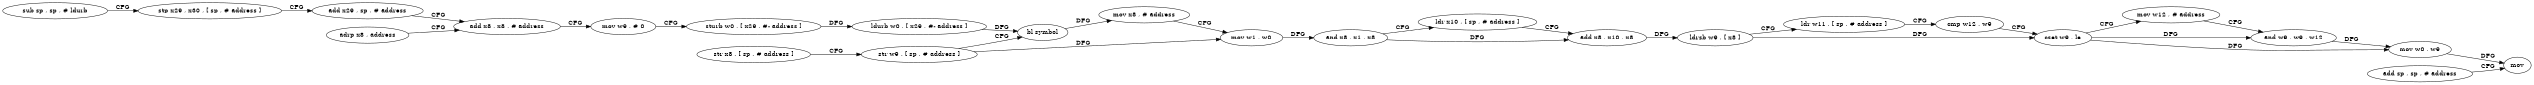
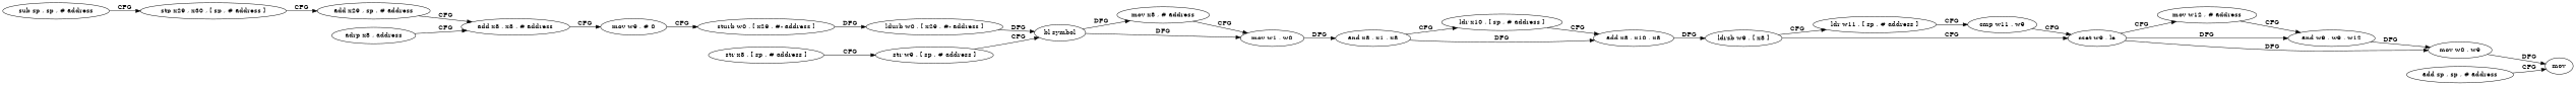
  digraph {
    rankdir=LR
-   n1 [label="sub sp , sp , # ldurb"]
+   n1 [label="sub sp , sp , # address"]
    n2 [label="stp x29 , x30 , [ sp , # address ]"]
    n3 [label="add x29 , sp , # address"]
    n4 [label="add x8 , x8 , # address"]
    n5 [label="adrp x8 , address"]
    n6 [label="mov w9 , # 0"]
    n7 [label="sturb w0 , [ x29 , #- address ]"]
    n8 [label="ldurb w0 , [ x29 , #- address ]"]
    n9 [label="bl symbol"]
    n10 [label="str x8 , [ sp , # address ]"]
    n11 [label="str w9 , [ sp , # address ]"]
    n12 [label="mov x8 , # address"]
    n13 [label="mov w1 , w0"]
    n14 [label="and x8 , x1 , x8"]
    n15 [label="ldr x10 , [ sp , # address ]"]
    n16 [label="add x8 , x10 , x8"]
    n17 [label="ldrsb w9 , [ x8 ]"]
    n18 [label="ldr w11 , [ sp , # address ]"]
    n19 [label="cset w9 , le"]
-   n20 [label="cmp w12 , w9"]
+   n20 [label="cmp w11 , w9"]
    n21 [label="mov w12 , # address"]
    n22 [label="and w9 , w9 , w12"]
    n23 [label="mov w0 , w9"]
    n24 [label=mov]
    n25 [label="add sp , sp , # address"]
    n1 -> n2 [label=CFG]
    n2 -> n3 [label=CFG]
    n3 -> n4 [label=CFG]
    n4 -> n6 [label=CFG]
    n5 -> n4 [label=CFG]
    n6 -> n7 [label=CFG]
    n7 -> n8 [label=DFG]
    n8 -> n9 [label=DFG]
    n9 -> n12 [label=DFG]
-   n11 -> n13 [label=DFG]
+   n9 -> n13 [label=DFG]
    n10 -> n11 [label=CFG]
    n11 -> n9 [label=CFG]
    n12 -> n13 [label=CFG]
    n13 -> n14 [label=DFG]
    n14 -> n15 [label=CFG]
    n14 -> n16 [label=DFG]
    n15 -> n16 [label=CFG]
    n16 -> n17 [label=DFG]
    n17 -> n18 [label=CFG]
-   n17 -> n19 [label=DFG]
+   n17 -> n19 [label=CFG]
    n18 -> n20 [label=CFG]
    n19 -> n21 [label=CFG]
    n19 -> n22 [label=DFG]
    n19 -> n23 [label=DFG]
    n20 -> n19 [label=CFG]
    n21 -> n22 [label=CFG]
    n22 -> n23 [label=DFG]
    n23 -> n24 [label=DFG]
    n25 -> n24 [label=CFG]
  }
